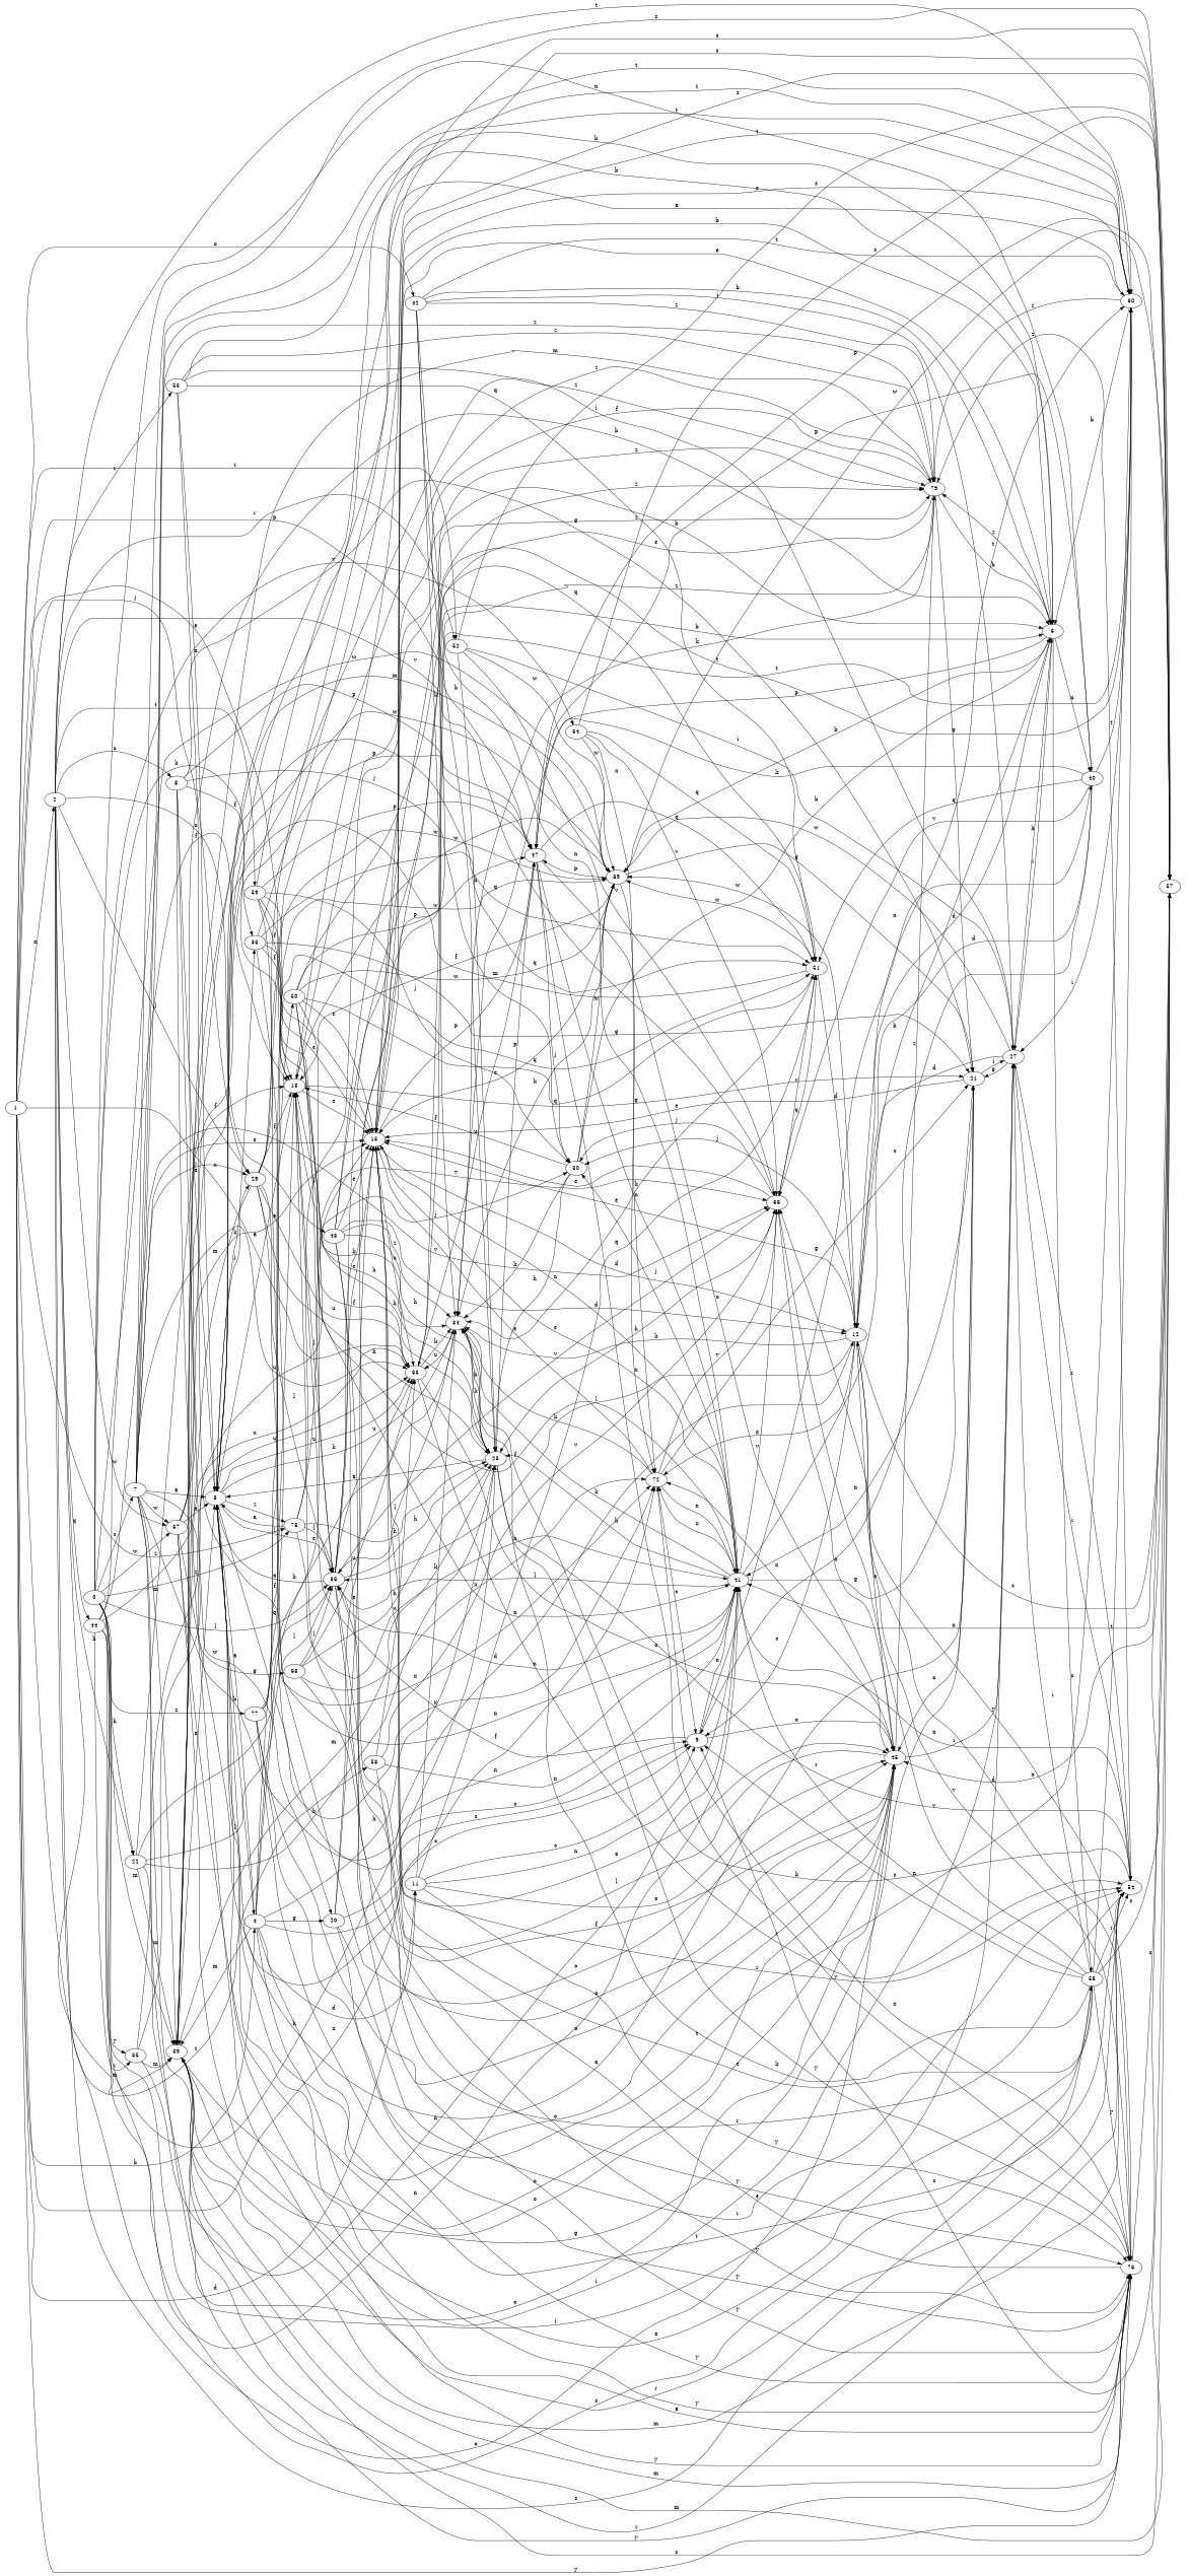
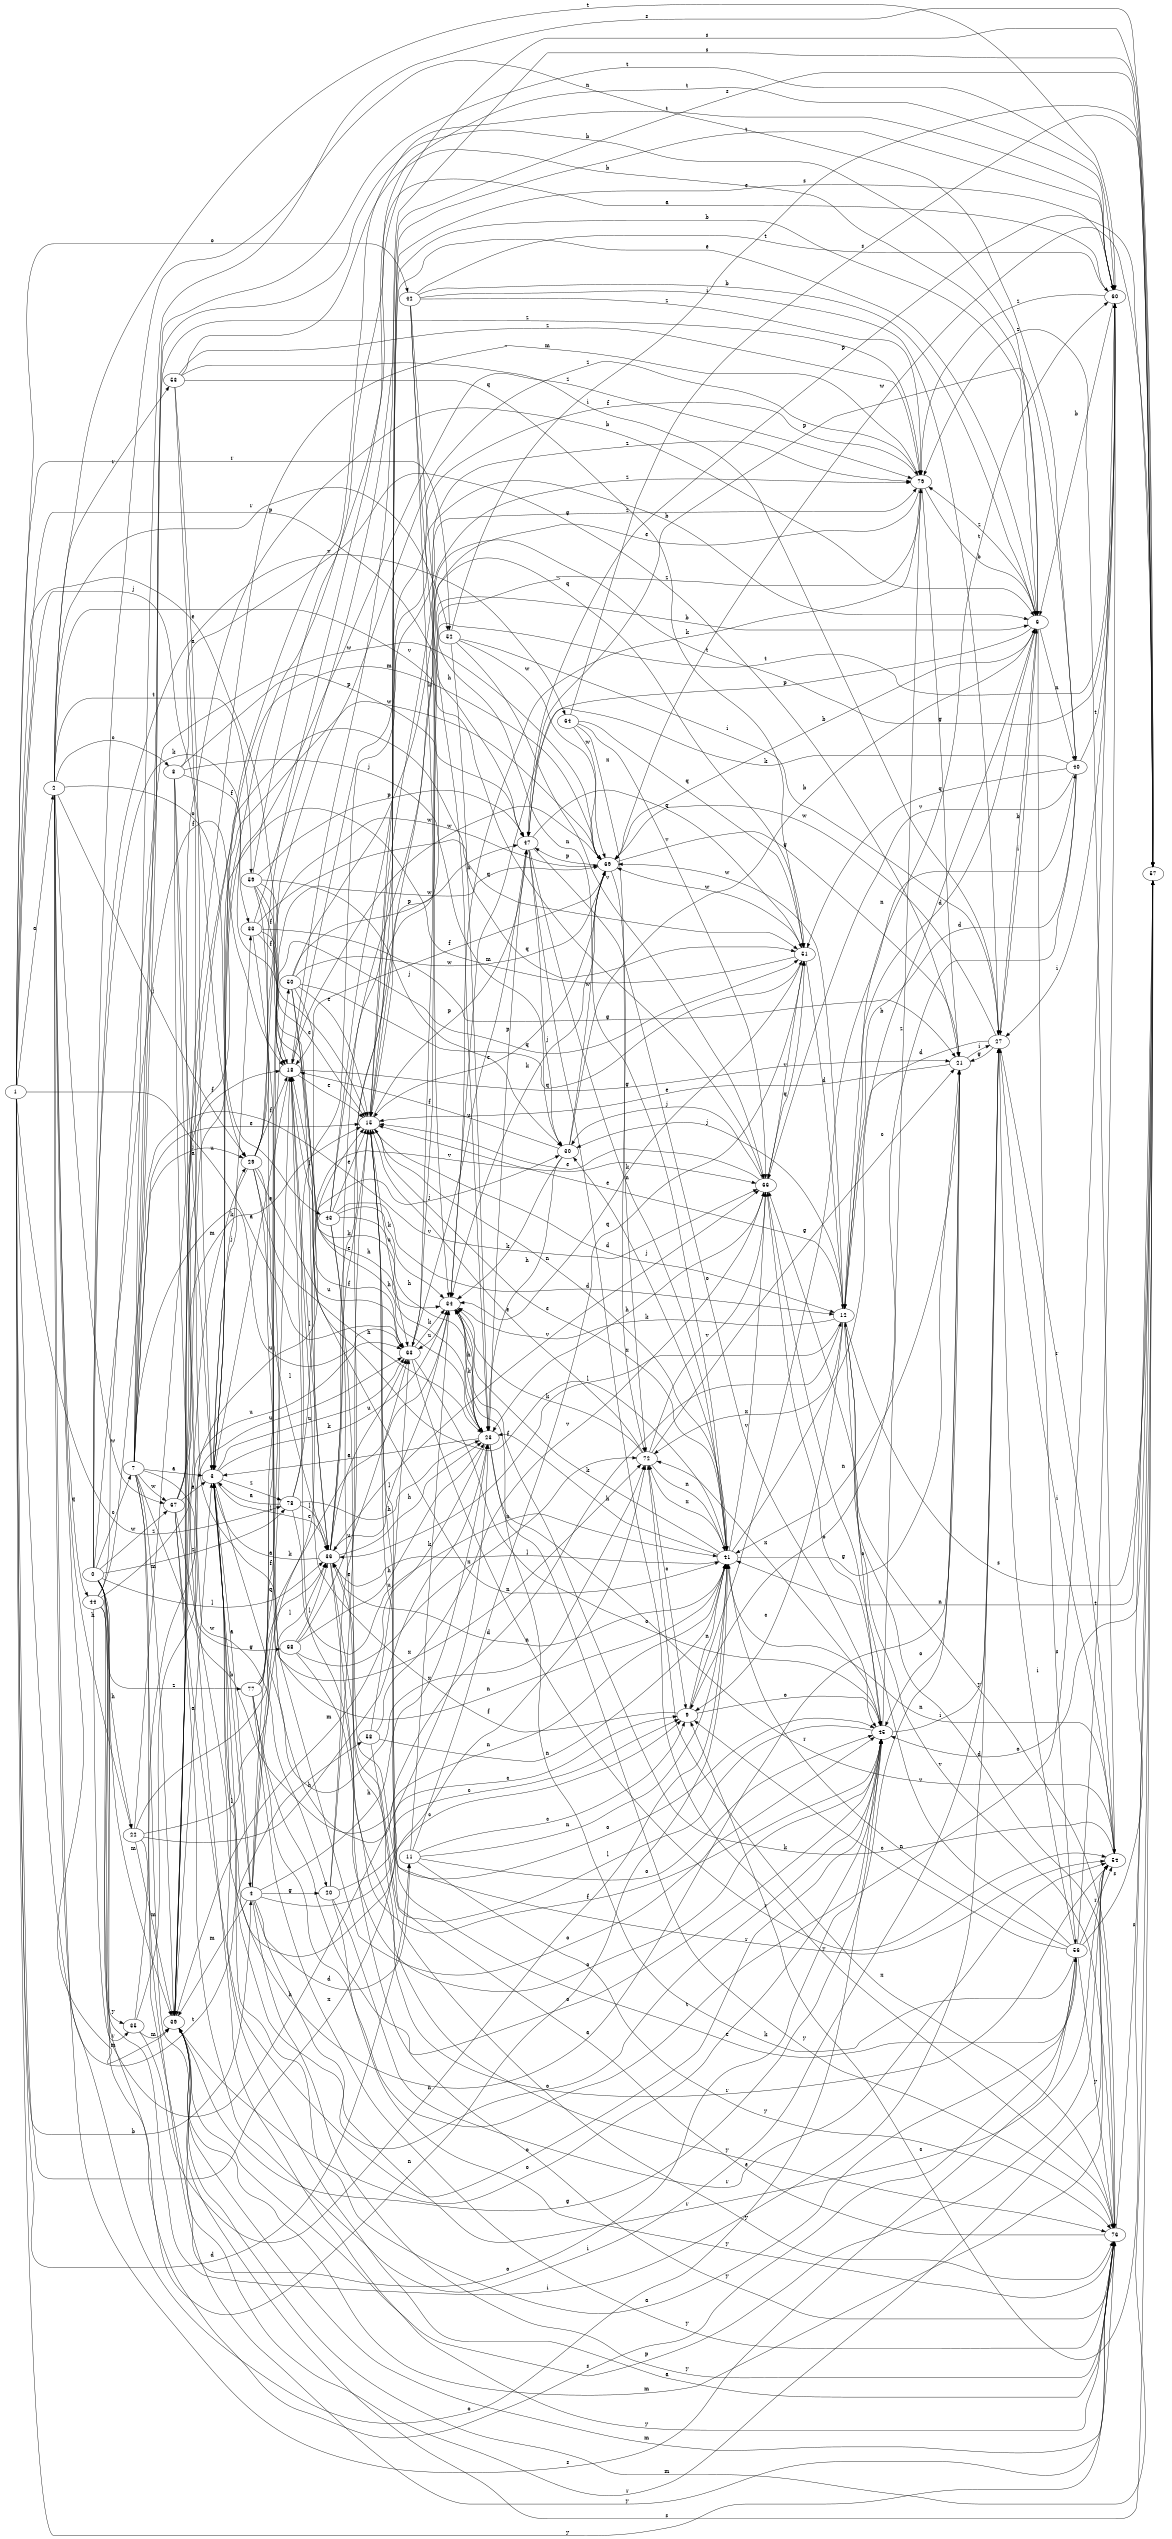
  strict digraph {
    fontname="DejaVu Serif"
    rankdir=LR
    node [fontname="DejaVu Serif"]
    edge [fontname="DejaVu Serif"]
    0
    7
    18
    22
    27
    33
    36
    39
    40
    56
    64
    67
    n13 [label=35]
    77
    78
    15
    29
    63
    76
    60
    3
    79
    54
    6
    12
    57
    68
    21
    69
    45
    34
    23
    41
    51
    66
    47
    9
    72
    30
    1
    2
    4
    11
    42
    52
    58
    8
    43
    n49 [label=44]
    53
    59
    20
    50
    0 -> 7 [label=c]
    0 -> 18 [label=f]
    0 -> 22 [label=h]
    0 -> 27 [label=i]
    0 -> 33 [label=k]
    0 -> 36 [label=l]
    0 -> 39 [label=m]
    0 -> 40 [label=n]
    0 -> 56 [label=s]
    0 -> 64 [label=v]
    0 -> 67 [label=w]
    0 -> n13 [label=y]
    0 -> 77 [label=z]
    0 -> 78 [label=z]
    7 -> 39 [label=m]
    7 -> 67 [label=w]
    7 -> 15 [label=e]
    7 -> 29 [label=j]
    7 -> 63 [label=u]
    7 -> 76 [label=y]
    7 -> 60 [label=t]
    7 -> 3 [label=a]
    7 -> 79 [label=z]
    7 -> 54 [label=r]
    7 -> 6 [label=b]
    7 -> 12 [label=d]
    7 -> 57 [label=s]
    7 -> 68 [label=w]
    18 -> 36 [label=l]
    18 -> 15 [label=e]
    18 -> 3 [label=a]
    18 -> 57 [label=s]
    18 -> 21 [label=g]
    18 -> 69 [label=w]
    22 -> 18 [label=f]
    22 -> 36 [label=l]
    22 -> 39 [label=m]
    22 -> 45 [label=o]
    22 -> 34 [label=k]
    22 -> 23 [label=h]
    27 -> 54 [label=r]
    27 -> 6 [label=b]
    27 -> 12 [label=d]
    27 -> 21 [label=g]
    27 -> 69 [label=w]
    33 -> 18 [label=f]
    33 -> 57 [label=s]
    33 -> 21 [label=g]
    33 -> 34 [label=k]
    33 -> 41 [label=n]
    33 -> 51 [label=q]
    36 -> 15 [label=e]
    36 -> 63 [label=u]
    36 -> 76 [label=y]
    36 -> 3 [label=a]
    36 -> 79 [label=z]
    36 -> 54 [label=r]
    36 -> 6 [label=b]
    36 -> 23 [label=h]
    36 -> 41 [label=n]
    36 -> 66 [label=v]
    39 -> 3 [label=a]
-   39 -> 54 [label=r]
+   39 -> 54 [label=p]
    39 -> 57 [label=s]
    39 -> 21 [label=g]
    39 -> 69 [label=w]
    39 -> 45 [label=o]
    40 -> 60 [label=t]
    40 -> 12 [label=d]
    40 -> 34 [label=k]
    40 -> 51 [label=q]
    40 -> 66 [label=v]
    40 -> 47 [label=p]
    40 -> 9 [label=c]
    56 -> 27 [label=i]
    56 -> 15 [label=e]
    56 -> 76 [label=y]
    56 -> 60 [label=t]
    56 -> 3 [label=a]
    56 -> 54 [label=r]
    56 -> 57 [label=s]
    56 -> 34 [label=k]
    56 -> 41 [label=n]
    56 -> 66 [label=v]
    56 -> 9 [label=c]
    64 -> 57 [label=s]
    64 -> 69 [label=w]
    64 -> 51 [label=q]
    64 -> 66 [label=v]
    64 -> 72 [label=x]
    67 -> 27 [label=i]
    67 -> 15 [label=e]
    67 -> 3 [label=a]
    67 -> 6 [label=b]
    67 -> 45 [label=o]
    67 -> 51 [label=q]
    67 -> 9 [label=c]
    n13 -> 39 [label=m]
    n13 -> 63 [label=u]
    n13 -> 41 [label=n]
    n13 -> 66 [label=v]
    77 -> 18 [label=f]
    77 -> 76 [label=y]
    77 -> 60 [label=t]
    77 -> 69 [label=w]
    77 -> 45 [label=o]
    77 -> 51 [label=q]
    78 -> 36 [label=l]
    78 -> 3 [label=a]
    78 -> 6 [label=b]
    78 -> 23 [label=h]
    78 -> 41 [label=n]
    78 -> 30 [label=j]
    15 -> 63 [label=u]
    15 -> 60 [label=t]
    15 -> 54 [label=r]
    15 -> 6 [label=b]
    15 -> 12 [label=d]
    15 -> 41 [label=n]
    15 -> 47 [label=p]
    29 -> 18 [label=f]
    29 -> 36 [label=l]
    29 -> 39 [label=m]
    29 -> 63 [label=u]
    29 -> 79 [label=z]
    29 -> 57 [label=s]
    29 -> 69 [label=w]
    29 -> 23 [label=h]
    29 -> 41 [label=n]
    63 -> 18 [label=f]
    63 -> 60 [label=t]
    63 -> 79 [label=z]
    63 -> 54 [label=r]
    63 -> 45 [label=o]
    63 -> 34 [label=k]
    76 -> 39 [label=m]
    76 -> 15 [label=e]
    76 -> 3 [label=a]
    76 -> 12 [label=d]
    76 -> 57 [label=s]
    76 -> 66 [label=v]
    76 -> 72 [label=x]
    60 -> 27 [label=i]
    60 -> 15 [label=e]
    60 -> 3 [label=a]
    60 -> 79 [label=z]
    60 -> 6 [label=b]
    3 -> 33 [label=k]
    3 -> 36 [label=l]
    3 -> 78 [label=z]
    3 -> 29 [label=j]
    3 -> 63 [label=u]
    3 -> 60 [label=t]
    3 -> 79 [label=z]
    3 -> 45 [label=o]
    3 -> 34 [label=k]
-   3 -> 47 [label=p]
    3 -> 72 [label=x]
    3 -> 4 [label=b]
    79 -> 18 [label=f]
    79 -> 39 [label=m]
    79 -> 15 [label=e]
    79 -> 6 [label=b]
    79 -> 21 [label=g]
    79 -> 34 [label=k]
    54 -> 27 [label=i]
    54 -> 39 [label=m]
    54 -> 79 [label=z]
    54 -> 34 [label=k]
    54 -> 41 [label=n]
    6 -> 27 [label=i]
    6 -> 40 [label=n]
    6 -> 56 [label=s]
    6 -> 15 [label=e]
    6 -> 79 [label=z]
    6 -> 12 [label=d]
    6 -> 47 [label=p]
    12 -> 36 [label=l]
    12 -> 15 [label=e]
    12 -> 76 [label=y]
    12 -> 60 [label=t]
    12 -> 57 [label=s]
    12 -> 69 [label=w]
    12 -> 45 [label=o]
    12 -> 34 [label=k]
    12 -> 9 [label=c]
    12 -> 72 [label=x]
    12 -> 30 [label=j]
    57 -> 39 [label=m]
    57 -> 69 [label=w]
    57 -> 45 [label=o]
    57 -> 41 [label=n]
    57 -> 47 [label=p]
    57 -> 9 [label=c]
    68 -> 36 [label=l]
    68 -> 63 [label=u]
    68 -> 45 [label=o]
    68 -> 23 [label=h]
    68 -> 72 [label=x]
    21 -> 27 [label=i]
    21 -> 15 [label=e]
    21 -> 3 [label=a]
    21 -> 45 [label=o]
    21 -> 41 [label=n]
    69 -> 18 [label=f]
    69 -> 39 [label=m]
    69 -> 15 [label=e]
    69 -> 6 [label=b]
    69 -> 21 [label=g]
    69 -> 34 [label=k]
    69 -> 47 [label=p]
    69 -> 72 [label=x]
    45 -> 18 [label=f]
    45 -> 27 [label=i]
    45 -> 36 [label=l]
    45 -> 79 [label=z]
    45 -> 72 [label=x]
    34 -> 36 [label=l]
    34 -> 63 [label=u]
    34 -> 23 [label=h]
    23 -> 39 [label=m]
    23 -> 76 [label=y]
    23 -> 3 [label=a]
    23 -> 54 [label=r]
    23 -> 34 [label=k]
    23 -> 47 [label=p]
    41 -> 18 [label=f]
    41 -> 36 [label=l]
    41 -> 15 [label=e]
    41 -> 6 [label=b]
    41 -> 21 [label=g]
    41 -> 34 [label=k]
    41 -> 23 [label=h]
    41 -> 66 [label=v]
    41 -> 72 [label=x]
    41 -> 30 [label=j]
    51 -> 39 [label=m]
    51 -> 12 [label=d]
    51 -> 69 [label=w]
    51 -> 34 [label=k]
    51 -> 66 [label=v]
    66 -> 15 [label=e]
    66 -> 45 [label=o]
    66 -> 23 [label=h]
    66 -> 51 [label=q]
    66 -> 30 [label=j]
    47 -> 63 [label=u]
    47 -> 76 [label=y]
    47 -> 45 [label=o]
    47 -> 41 [label=n]
    47 -> 51 [label=q]
    47 -> 30 [label=j]
    9 -> 18 [label=f]
    9 -> 40 [label=n]
    9 -> 45 [label=o]
    9 -> 41 [label=n]
    72 -> 15 [label=e]
    72 -> 21 [label=g]
    72 -> 34 [label=k]
    72 -> 41 [label=n]
    72 -> 66 [label=v]
    72 -> 9 [label=c]
    30 -> 18 [label=f]
    30 -> 6 [label=b]
    30 -> 69 [label=w]
    30 -> 34 [label=k]
    30 -> 23 [label=h]
    1 -> 78 [label=z]
    1 -> 15 [label=e]
    1 -> 29 [label=j]
    1 -> 63 [label=u]
    1 -> 76 [label=y]
    1 -> 47 [label=p]
    1 -> 72 [label=x]
    1 -> 2 [label=a]
    1 -> 4 [label=b]
    1 -> 11 [label=d]
    1 -> 42 [label=o]
    1 -> 52 [label=r]
    1 -> 58 [label=t]
    2 -> 22 [label=h]
    2 -> 39 [label=m]
    2 -> 56 [label=s]
    2 -> 67 [label=w]
    2 -> 29 [label=j]
    2 -> 60 [label=t]
    2 -> 45 [label=o]
    2 -> 66 [label=v]
    2 -> 52 [label=r]
    2 -> 8 [label=c]
    2 -> 43 [label=o]
    2 -> n49 [label=q]
    2 -> 53 [label=r]
    2 -> 59 [label=t]
    4 -> 36 [label=l]
    4 -> 39 [label=m]
    4 -> 15 [label=e]
    4 -> 76 [label=y]
    4 -> 3 [label=a]
    4 -> 54 [label=r]
    4 -> 23 [label=h]
    4 -> 9 [label=c]
    4 -> 11 [label=d]
    4 -> 20 [label=g]
    4 -> 50 [label=q]
    11 -> 76 [label=y]
    11 -> 45 [label=o]
    11 -> 34 [label=k]
    11 -> 41 [label=n]
    11 -> 51 [label=q]
    11 -> 9 [label=c]
    42 -> 27 [label=i]
    42 -> 60 [label=t]
    42 -> 79 [label=z]
    42 -> 6 [label=b]
    42 -> 34 [label=k]
    42 -> 23 [label=h]
    42 -> 41 [label=n]
    52 -> 27 [label=i]
    52 -> 57 [label=s]
    52 -> 69 [label=w]
    52 -> 23 [label=h]
    52 -> 66 [label=v]
    58 -> 63 [label=u]
    58 -> 76 [label=y]
    58 -> 41 [label=n]
    58 -> 66 [label=v]
    8 -> 18 [label=f]
    8 -> 76 [label=y]
    8 -> 3 [label=a]
    8 -> 21 [label=g]
    8 -> 47 [label=p]
    8 -> 30 [label=j]
    8 -> 20 [label=g]
    43 -> 15 [label=e]
    43 -> 76 [label=y]
    43 -> 79 [label=z]
    43 -> 12 [label=d]
    43 -> 45 [label=o]
-   43 -> 34 [label=z]
+   43 -> 34 [label=k]
    43 -> 23 [label=h]
    43 -> 51 [label=q]
    n49 -> n13 [label=r]
    n49 -> 63 [label=u]
    n49 -> 69 [label=w]
    n49 -> 23 [label=h]
    n49 -> 41 [label=n]
    n49 -> 66 [label=v]
    53 -> 27 [label=i]
    53 -> 3 [label=a]
    53 -> 79 [label=z]
    53 -> 6 [label=b]
    53 -> 51 [label=q]
    53 -> 72 [label=x]
    59 -> 18 [label=f]
    59 -> 15 [label=e]
    59 -> 60 [label=t]
    59 -> 45 [label=o]
    59 -> 23 [label=h]
    59 -> 47 [label=p]
    59 -> 30 [label=j]
    20 -> 15 [label=e]
    20 -> 76 [label=y]
    20 -> 79 [label=z]
    20 -> 54 [label=r]
    20 -> 9 [label=c]
    50 -> 36 [label=l]
    50 -> 15 [label=e]
    50 -> 60 [label=t]
    50 -> 69 [label=w]
    50 -> 23 [label=h]
    50 -> 41 [label=n]
    50 -> 51 [label=q]
    50 -> 47 [label=p]
  }
